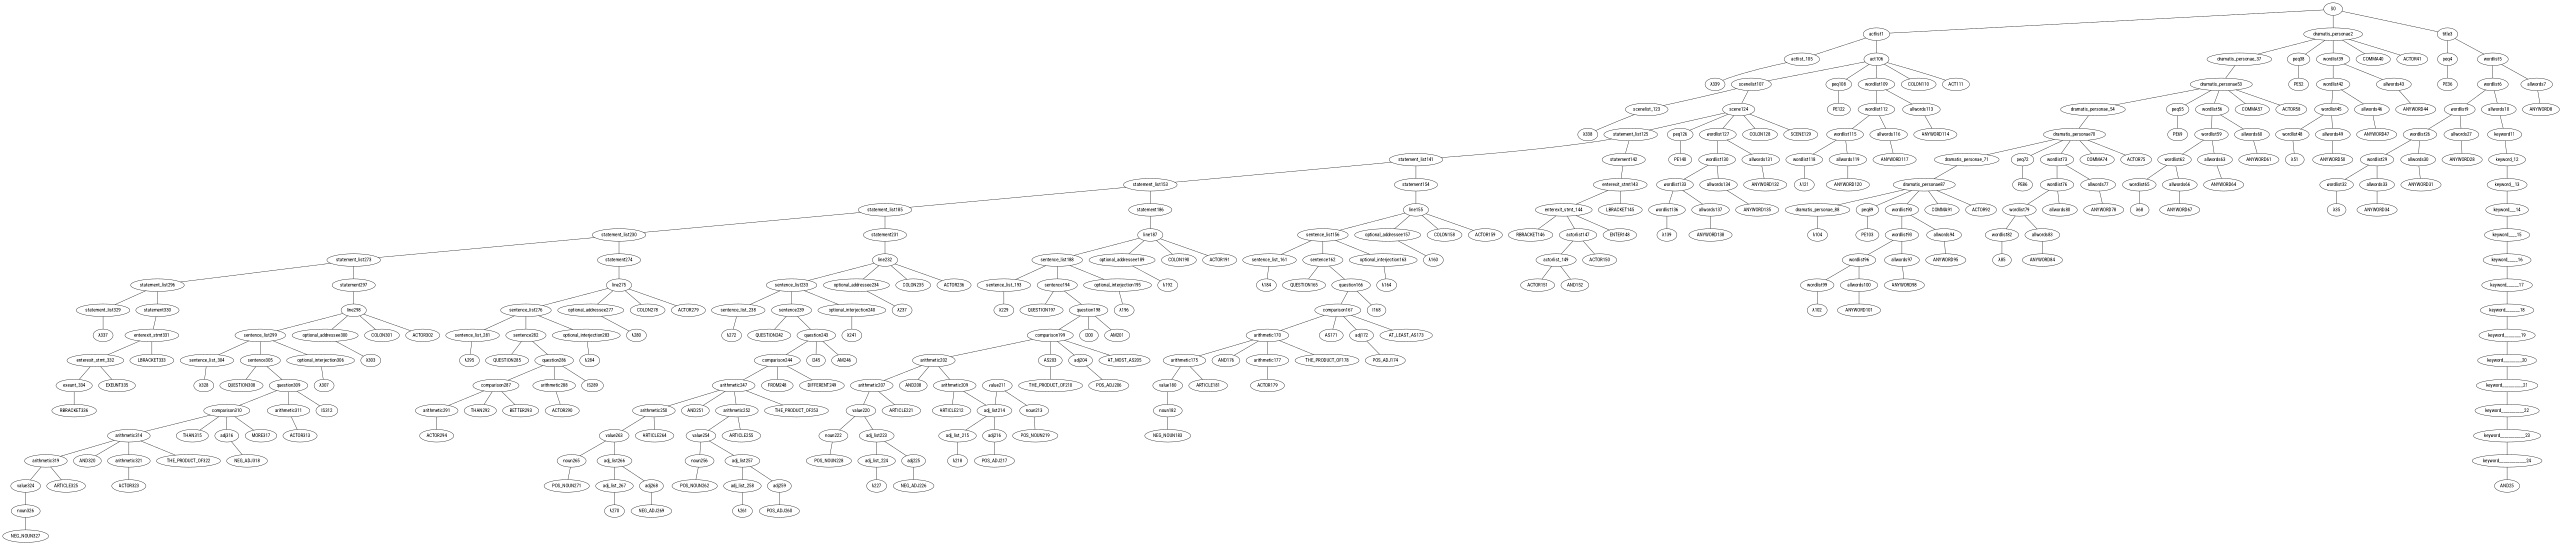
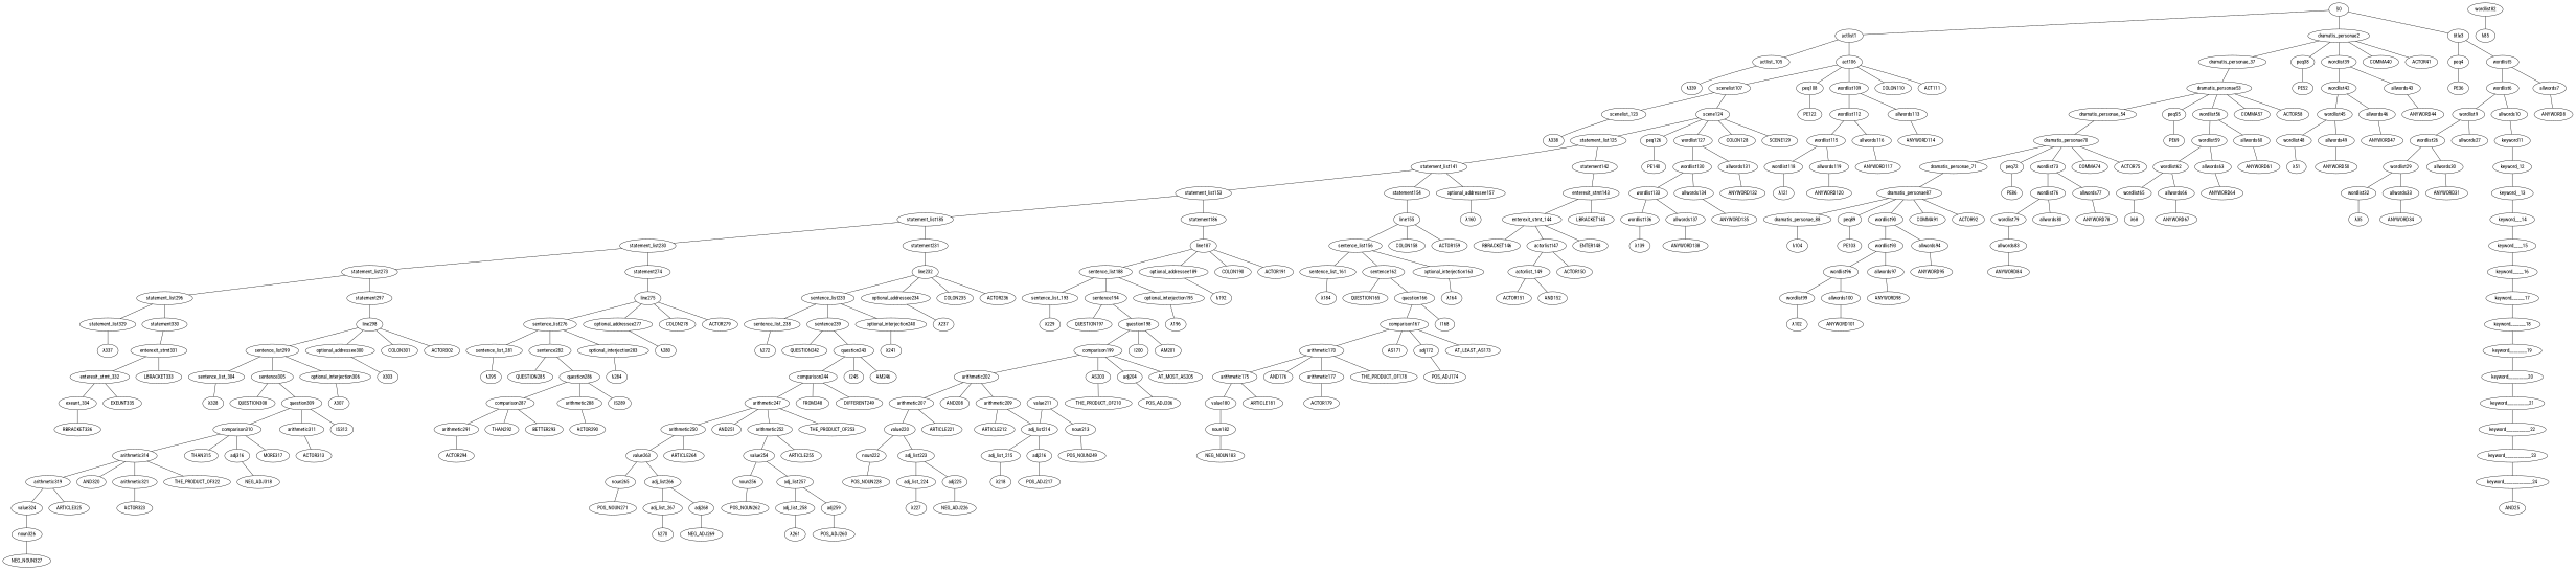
  strict graph {
    fontname="Roboto Condensed"
    node [fontname="Roboto Condensed"]
    edge [fontname="Roboto Condensed"]
    S0
    actlist1
    dramatis_personae2
    title3
    actlist_105
    act106
    dramatis_personae_37
    peq38
    wordlist39
    COMMA40
    ACTOR41
    peq4
    wordlist5
    "λ339"
    scenelist107
    peq108
    wordlist109
    COLON110
    ACT111
    dramatis_personae53
    PE52
    wordlist42
    allwords43
    PE36
    wordlist6
    allwords7
    wordlist9
    allwords10
    ANYWORD8
    wordlist26
    allwords27
    keyword11
    wordlist29
    allwords30
-   ANYWORD28
    keyword_12
    keyword__13
    keyword___14
    keyword____15
    keyword_____16
    keyword______17
    keyword_______18
    keyword________19
    keyword_________20
    keyword__________21
    keyword___________22
    keyword____________23
    keyword_____________24
    AND25
    wordlist32
    allwords33
    ANYWORD31
    "λ35"
    ANYWORD34
    dramatis_personae_54
    peq55
    wordlist56
    COMMA57
    ACTOR58
    wordlist45
    allwords46
    ANYWORD44
    wordlist48
    allwords49
    ANYWORD47
    "λ51"
    ANYWORD50
    dramatis_personae70
    PE69
    wordlist59
    allwords60
    dramatis_personae_71
    peq72
    wordlist73
    COMMA74
    ACTOR75
    wordlist62
    allwords63
    ANYWORD61
    wordlist65
    allwords66
    ANYWORD64
    "λ68"
    ANYWORD67
    dramatis_personae87
    PE86
    wordlist76
    allwords77
    dramatis_personae_88
    peq89
    wordlist90
    COMMA91
    ACTOR92
    wordlist79
    allwords80
    ANYWORD78
    wordlist82
    allwords83
    "λ85"
    ANYWORD84
    "λ104"
    PE103
    wordlist93
    allwords94
    wordlist96
    allwords97
    ANYWORD95
    wordlist99
    allwords100
    ANYWORD98
    "λ102"
    ANYWORD101
    scenelist_123
    scene124
    PE122
    wordlist112
    allwords113
    "λ338"
    statement_list125
    peq126
    wordlist127
    COLON128
    SCENE129
    wordlist115
    allwords116
    ANYWORD114
    wordlist118
    allwords119
    ANYWORD117
    "λ121"
    ANYWORD120
    statement_list141
    statement142
    PE140
    wordlist130
    allwords131
    statement_list153
    statement154
    enterexit_stmt143
    wordlist133
    allwords134
    ANYWORD132
    wordlist136
    allwords137
    ANYWORD135
    "λ139"
    ANYWORD138
    statement_list185
    statement186
    line155
    enterexit_stmt_144
    LBRACKET145
    RBRACKET146
    actorlist147
    ENTER148
    actorlist_149
    ACTOR150
    ACTOR151
    AND152
    statement_list230
    statement231
    line187
    sentence_list156
    optional_addressee157
    COLON158
    ACTOR159
    sentence_list_161
    sentence162
    optional_interjection163
    "λ160"
    "λ184"
    QUESTION165
    question166
    "λ164"
    comparison167
    I168
    arithmetic170
    AS171
    adj172
    AT_LEAST_AS173
    arithmetic175
    AND176
    arithmetic177
    THE_PRODUCT_OF178
    POS_ADJ174
    value180
    ARTICLE181
    ACTOR179
    noun182
    NEG_NOUN183
    statement_list273
    statement274
    line232
    sentence_list188
    optional_addressee189
    COLON190
    ACTOR191
    sentence_list_193
    sentence194
    optional_interjection195
    "λ192"
    "λ229"
    QUESTION197
    question198
    "λ196"
    comparison199
    I200
    AM201
    arithmetic202
    AS203
    adj204
    AT_MOST_AS205
    arithmetic207
    AND208
    arithmetic209
    THE_PRODUCT_OF210
    POS_ADJ206
    value220
    ARTICLE221
    ARTICLE212
    adj_list214
    noun222
    adj_list223
    value211
    noun213
-   POS_NOUN219
+   POS_NOUN219 [label=POS_NOUN249]
    adj_list_215
    adj216
    "λ218"
    POS_ADJ217
    POS_NOUN228
    adj_list_224
    adj225
    "λ227"
    NEG_ADJ226
    statement_list296
    statement297
    line275
    sentence_list233
    optional_addressee234
    COLON235
    ACTOR236
    sentence_list_238
    sentence239
    optional_interjection240
    "λ237"
    "λ272"
    QUESTION242
    question243
    "λ241"
    comparison244
    I245
    AM246
    arithmetic247
    FROM248
    DIFFERENT249
    arithmetic250
    AND251
    arithmetic252
    THE_PRODUCT_OF253
    value263
    ARTICLE264
    value254
    ARTICLE255
    noun265
    adj_list266
    noun256
    adj_list257
    POS_NOUN262
    adj_list_258
    adj259
    "λ261"
    POS_ADJ260
    POS_NOUN271
    adj_list_267
    adj268
    "λ270"
    NEG_ADJ269
    statement_list329
    statement330
    line298
    sentence_list276
    optional_addressee277
    COLON278
    ACTOR279
    sentence_list_281
    sentence282
    optional_interjection283
    "λ280"
    "λ295"
    QUESTION285
    question286
    "λ284"
    comparison287
    arithmetic288
    IS289
    arithmetic291
    THAN292
    BETTER293
    ACTOR290
    ACTOR294
    "λ337"
    enterexit_stmt331
    sentence_list299
    optional_addressee300
    COLON301
    ACTOR302
    sentence_list_304
    sentence305
    optional_interjection306
    "λ303"
    "λ328"
    QUESTION308
    question309
    "λ307"
    comparison310
    arithmetic311
    IS312
    arithmetic314
    THAN315
    adj316
    MORE317
    ACTOR313
    arithmetic319
    AND320
    arithmetic321
    THE_PRODUCT_OF322
    NEG_ADJ318
    value324
    ARTICLE325
    ACTOR323
    noun326
    NEG_NOUN327
    enterexit_stmt_332
    LBRACKET333
    exeunt_334
    EXEUNT335
    RBRACKET336
    S0 -- actlist1
    S0 -- dramatis_personae2
    S0 -- title3
    actlist1 -- actlist_105
    actlist1 -- act106
    dramatis_personae2 -- dramatis_personae_37
    dramatis_personae2 -- peq38
    dramatis_personae2 -- wordlist39
    dramatis_personae2 -- COMMA40
    dramatis_personae2 -- ACTOR41
    title3 -- peq4
    title3 -- wordlist5
    actlist_105 -- "λ339"
    act106 -- scenelist107
    act106 -- peq108
    act106 -- wordlist109
    act106 -- COLON110
    act106 -- ACT111
    dramatis_personae_37 -- dramatis_personae53
    peq38 -- PE52
    wordlist39 -- wordlist42
    wordlist39 -- allwords43
    peq4 -- PE36
    wordlist5 -- wordlist6
    wordlist5 -- allwords7
    scenelist107 -- scenelist_123
    scenelist107 -- scene124
    peq108 -- PE122
    wordlist109 -- wordlist112
    wordlist109 -- allwords113
    dramatis_personae53 -- dramatis_personae_54
    dramatis_personae53 -- peq55
    dramatis_personae53 -- wordlist56
    dramatis_personae53 -- COMMA57
    dramatis_personae53 -- ACTOR58
    wordlist42 -- wordlist45
    wordlist42 -- allwords46
    allwords43 -- ANYWORD44
    wordlist6 -- wordlist9
    wordlist6 -- allwords10
    allwords7 -- ANYWORD8
    wordlist9 -- wordlist26
    wordlist9 -- allwords27
    allwords10 -- keyword11
    wordlist26 -- wordlist29
    wordlist26 -- allwords30
-   allwords27 -- ANYWORD28
    keyword11 -- keyword_12
    wordlist29 -- wordlist32
    wordlist29 -- allwords33
    allwords30 -- ANYWORD31
    keyword_12 -- keyword__13
    keyword__13 -- keyword___14
    keyword___14 -- keyword____15
    keyword____15 -- keyword_____16
    keyword_____16 -- keyword______17
    keyword______17 -- keyword_______18
    keyword_______18 -- keyword________19
    keyword________19 -- keyword_________20
    keyword_________20 -- keyword__________21
    keyword__________21 -- keyword___________22
    keyword___________22 -- keyword____________23
    keyword____________23 -- keyword_____________24
    keyword_____________24 -- AND25
    wordlist32 -- "λ35"
    allwords33 -- ANYWORD34
    dramatis_personae_54 -- dramatis_personae70
    peq55 -- PE69
    wordlist56 -- wordlist59
    wordlist56 -- allwords60
    wordlist45 -- wordlist48
    wordlist45 -- allwords49
    allwords46 -- ANYWORD47
    wordlist48 -- "λ51"
    allwords49 -- ANYWORD50
    dramatis_personae70 -- dramatis_personae_71
    dramatis_personae70 -- peq72
    dramatis_personae70 -- wordlist73
    dramatis_personae70 -- COMMA74
    dramatis_personae70 -- ACTOR75
    wordlist59 -- wordlist62
    wordlist59 -- allwords63
    allwords60 -- ANYWORD61
    dramatis_personae_71 -- dramatis_personae87
    peq72 -- PE86
    wordlist73 -- wordlist76
    wordlist73 -- allwords77
    wordlist62 -- wordlist65
    wordlist62 -- allwords66
    allwords63 -- ANYWORD64
    wordlist65 -- "λ68"
    allwords66 -- ANYWORD67
    dramatis_personae87 -- dramatis_personae_88
    dramatis_personae87 -- peq89
    dramatis_personae87 -- wordlist90
    dramatis_personae87 -- COMMA91
    dramatis_personae87 -- ACTOR92
    wordlist76 -- wordlist79
    wordlist76 -- allwords80
    allwords77 -- ANYWORD78
    dramatis_personae_88 -- "λ104"
    peq89 -- PE103
    wordlist90 -- wordlist93
    wordlist90 -- allwords94
-   wordlist79 -- wordlist82
    wordlist79 -- allwords83
    wordlist82 -- "λ85"
    allwords83 -- ANYWORD84
    wordlist93 -- wordlist96
    wordlist93 -- allwords97
    allwords94 -- ANYWORD95
    wordlist96 -- wordlist99
    wordlist96 -- allwords100
    allwords97 -- ANYWORD98
    wordlist99 -- "λ102"
    allwords100 -- ANYWORD101
    scenelist_123 -- "λ338"
    scene124 -- statement_list125
    scene124 -- peq126
    scene124 -- wordlist127
    scene124 -- COLON128
    scene124 -- SCENE129
    wordlist112 -- wordlist115
    wordlist112 -- allwords116
    allwords113 -- ANYWORD114
    statement_list125 -- statement_list141
    statement_list125 -- statement142
    peq126 -- PE140
    wordlist127 -- wordlist130
    wordlist127 -- allwords131
    wordlist115 -- wordlist118
    wordlist115 -- allwords119
    allwords116 -- ANYWORD117
    wordlist118 -- "λ121"
    allwords119 -- ANYWORD120
    statement_list141 -- statement_list153
    statement_list141 -- statement154
    statement142 -- enterexit_stmt143
    wordlist130 -- wordlist133
    wordlist130 -- allwords134
    allwords131 -- ANYWORD132
    statement_list153 -- statement_list185
    statement_list153 -- statement186
    statement154 -- line155
    enterexit_stmt143 -- enterexit_stmt_144
    enterexit_stmt143 -- LBRACKET145
    wordlist133 -- wordlist136
    wordlist133 -- allwords137
    allwords134 -- ANYWORD135
    wordlist136 -- "λ139"
    allwords137 -- ANYWORD138
    statement_list185 -- statement_list230
    statement_list185 -- statement231
    statement186 -- line187
    line155 -- sentence_list156
-   line155 -- optional_addressee157
+   statement_list141 -- optional_addressee157
    line155 -- COLON158
    line155 -- ACTOR159
    enterexit_stmt_144 -- RBRACKET146
    enterexit_stmt_144 -- actorlist147
    enterexit_stmt_144 -- ENTER148
    actorlist147 -- actorlist_149
    actorlist147 -- ACTOR150
    actorlist_149 -- ACTOR151
    actorlist_149 -- AND152
    statement_list230 -- statement_list273
    statement_list230 -- statement274
    statement231 -- line232
    line187 -- sentence_list188
    line187 -- optional_addressee189
    line187 -- COLON190
    line187 -- ACTOR191
    sentence_list156 -- sentence_list_161
    sentence_list156 -- sentence162
    sentence_list156 -- optional_interjection163
    optional_addressee157 -- "λ160"
    sentence_list_161 -- "λ184"
    sentence162 -- QUESTION165
    sentence162 -- question166
    optional_interjection163 -- "λ164"
    question166 -- comparison167
    question166 -- I168
    comparison167 -- arithmetic170
    comparison167 -- AS171
    comparison167 -- adj172
    comparison167 -- AT_LEAST_AS173
    arithmetic170 -- arithmetic175
    arithmetic170 -- AND176
    arithmetic170 -- arithmetic177
    arithmetic170 -- THE_PRODUCT_OF178
    adj172 -- POS_ADJ174
    arithmetic175 -- value180
    arithmetic175 -- ARTICLE181
    arithmetic177 -- ACTOR179
    value180 -- noun182
    noun182 -- NEG_NOUN183
    statement_list273 -- statement_list296
    statement_list273 -- statement297
    statement274 -- line275
    line232 -- sentence_list233
    line232 -- optional_addressee234
    line232 -- COLON235
    line232 -- ACTOR236
    sentence_list188 -- sentence_list_193
    sentence_list188 -- sentence194
    sentence_list188 -- optional_interjection195
    optional_addressee189 -- "λ192"
    sentence_list_193 -- "λ229"
    sentence194 -- QUESTION197
    sentence194 -- question198
    optional_interjection195 -- "λ196"
    question198 -- comparison199
    question198 -- I200
    question198 -- AM201
    comparison199 -- arithmetic202
    comparison199 -- AS203
    comparison199 -- adj204
    comparison199 -- AT_MOST_AS205
    arithmetic202 -- arithmetic207
    arithmetic202 -- AND208
    arithmetic202 -- arithmetic209
    AS203 -- THE_PRODUCT_OF210
    adj204 -- POS_ADJ206
    arithmetic207 -- value220
    arithmetic207 -- ARTICLE221
    arithmetic209 -- ARTICLE212
    arithmetic209 -- adj_list214
    value220 -- noun222
    value220 -- adj_list223
    adj_list214 -- adj_list_215
    adj_list214 -- adj216
    noun222 -- POS_NOUN228
    adj_list223 -- adj_list_224
    adj_list223 -- adj225
    value211 -- adj_list214
    value211 -- noun213
    noun213 -- POS_NOUN219
    adj_list_215 -- "λ218"
    adj216 -- POS_ADJ217
    adj_list_224 -- "λ227"
    adj225 -- NEG_ADJ226
    statement_list296 -- statement_list329
    statement_list296 -- statement330
    statement297 -- line298
    line275 -- sentence_list276
    line275 -- optional_addressee277
    line275 -- COLON278
    line275 -- ACTOR279
    sentence_list233 -- sentence_list_238
    sentence_list233 -- sentence239
    sentence_list233 -- optional_interjection240
    optional_addressee234 -- "λ237"
    sentence_list_238 -- "λ272"
    sentence239 -- QUESTION242
    sentence239 -- question243
    optional_interjection240 -- "λ241"
    question243 -- comparison244
    question243 -- I245
    question243 -- AM246
    comparison244 -- arithmetic247
    comparison244 -- FROM248
    comparison244 -- DIFFERENT249
    arithmetic247 -- arithmetic250
    arithmetic247 -- AND251
    arithmetic247 -- arithmetic252
    arithmetic247 -- THE_PRODUCT_OF253
    arithmetic250 -- value263
    arithmetic250 -- ARTICLE264
    arithmetic252 -- value254
    arithmetic252 -- ARTICLE255
    value263 -- noun265
    value263 -- adj_list266
    value254 -- noun256
    value254 -- adj_list257
    noun265 -- POS_NOUN271
    adj_list266 -- adj_list_267
    adj_list266 -- adj268
    noun256 -- POS_NOUN262
    adj_list257 -- adj_list_258
    adj_list257 -- adj259
    adj_list_258 -- "λ261"
    adj259 -- POS_ADJ260
    adj_list_267 -- "λ270"
    adj268 -- NEG_ADJ269
    statement_list329 -- "λ337"
    statement330 -- enterexit_stmt331
    line298 -- sentence_list299
    line298 -- optional_addressee300
    line298 -- COLON301
    line298 -- ACTOR302
    sentence_list276 -- sentence_list_281
    sentence_list276 -- sentence282
    sentence_list276 -- optional_interjection283
    optional_addressee277 -- "λ280"
    sentence_list_281 -- "λ295"
    sentence282 -- QUESTION285
    sentence282 -- question286
    optional_interjection283 -- "λ284"
    question286 -- comparison287
    question286 -- arithmetic288
    question286 -- IS289
    comparison287 -- arithmetic291
    comparison287 -- THAN292
    comparison287 -- BETTER293
    arithmetic288 -- ACTOR290
    arithmetic291 -- ACTOR294
    enterexit_stmt331 -- enterexit_stmt_332
    enterexit_stmt331 -- LBRACKET333
    sentence_list299 -- sentence_list_304
    sentence_list299 -- sentence305
    sentence_list299 -- optional_interjection306
    optional_addressee300 -- "λ303"
    sentence_list_304 -- "λ328"
    sentence305 -- QUESTION308
    sentence305 -- question309
    optional_interjection306 -- "λ307"
    question309 -- comparison310
    question309 -- arithmetic311
    question309 -- IS312
    comparison310 -- arithmetic314
    comparison310 -- THAN315
    comparison310 -- adj316
    comparison310 -- MORE317
    arithmetic311 -- ACTOR313
    arithmetic314 -- arithmetic319
    arithmetic314 -- AND320
    arithmetic314 -- arithmetic321
    arithmetic314 -- THE_PRODUCT_OF322
    adj316 -- NEG_ADJ318
    arithmetic319 -- value324
    arithmetic319 -- ARTICLE325
    arithmetic321 -- ACTOR323
    value324 -- noun326
    noun326 -- NEG_NOUN327
    enterexit_stmt_332 -- exeunt_334
    enterexit_stmt_332 -- EXEUNT335
    exeunt_334 -- RBRACKET336
  }
